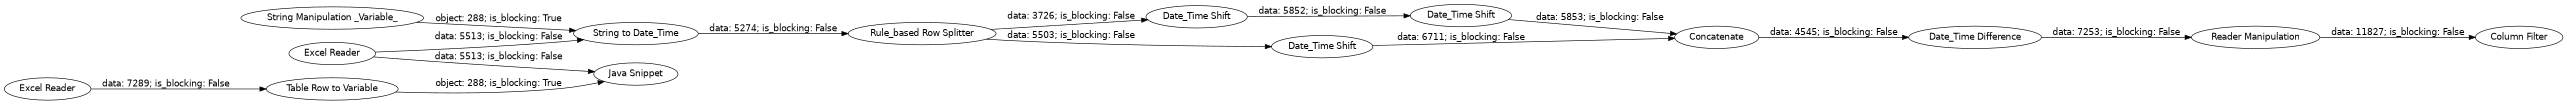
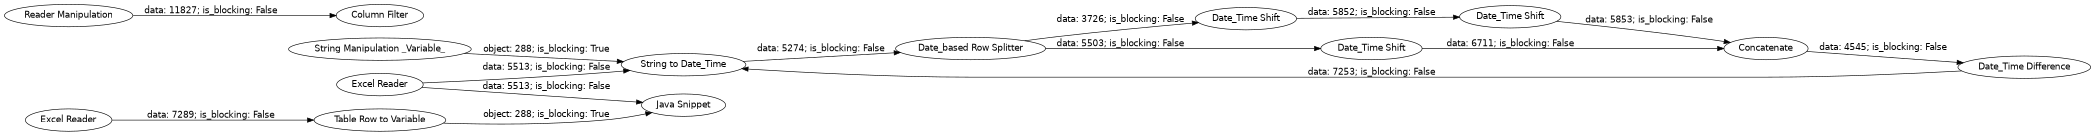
  digraph {
    fontname="DejaVu Sans"
    rankdir=LR
    node [fontname="DejaVu Sans"]
    edge [fontname="DejaVu Sans"]
    n1 [label="Excel Reader"]
    n2 [label="String to Date_Time"]
    n3 [label="Java Snippet"]
-   n4 [label="Rule_based Row Splitter"]
+   n4 [label="Date_based Row Splitter"]
    n5 [label="Date_Time Shift"]
    n6 [label="Date_Time Shift"]
    n7 [label="Date_Time Shift"]
    n8 [label=Concatenate]
    n9 [label="Date_Time Difference"]
    n10 [label="Reader Manipulation"]
    n11 [label="Column Filter"]
    n12 [label="Excel Reader"]
    n13 [label="Table Row to Variable"]
    n14 [label="String Manipulation _Variable_"]
    n1 -> n2 [label="data: 5513; is_blocking: False"]
    n1 -> n3 [label="data: 5513; is_blocking: False"]
    n2 -> n4 [label="data: 5274; is_blocking: False"]
    n4 -> n5 [label="data: 3726; is_blocking: False"]
    n4 -> n6 [label="data: 5503; is_blocking: False"]
    n5 -> n7 [label="data: 5852; is_blocking: False"]
    n6 -> n8 [label="data: 6711; is_blocking: False"]
    n7 -> n8 [label="data: 5853; is_blocking: False"]
    n8 -> n9 [label="data: 4545; is_blocking: False"]
-   n9 -> n10 [label="data: 7253; is_blocking: False"]
+   n9 -> n2 [label="data: 7253; is_blocking: False"]
    n10 -> n11 [label="data: 11827; is_blocking: False"]
    n12 -> n13 [label="data: 7289; is_blocking: False"]
    n13 -> n3 [label="object: 288; is_blocking: True"]
    n14 -> n2 [label="object: 288; is_blocking: True"]
  }
